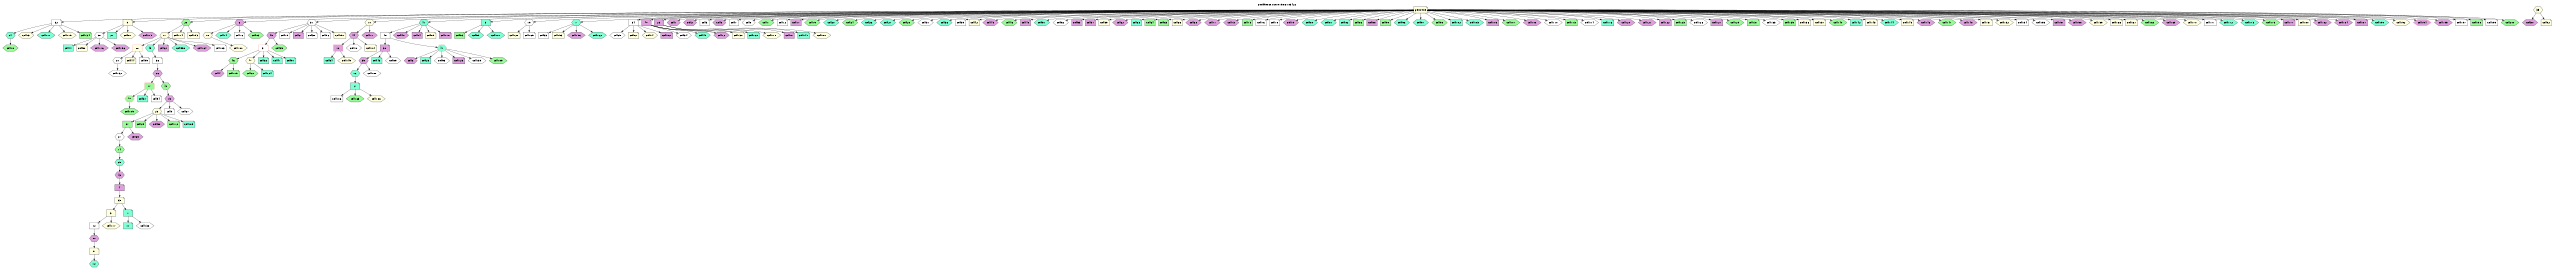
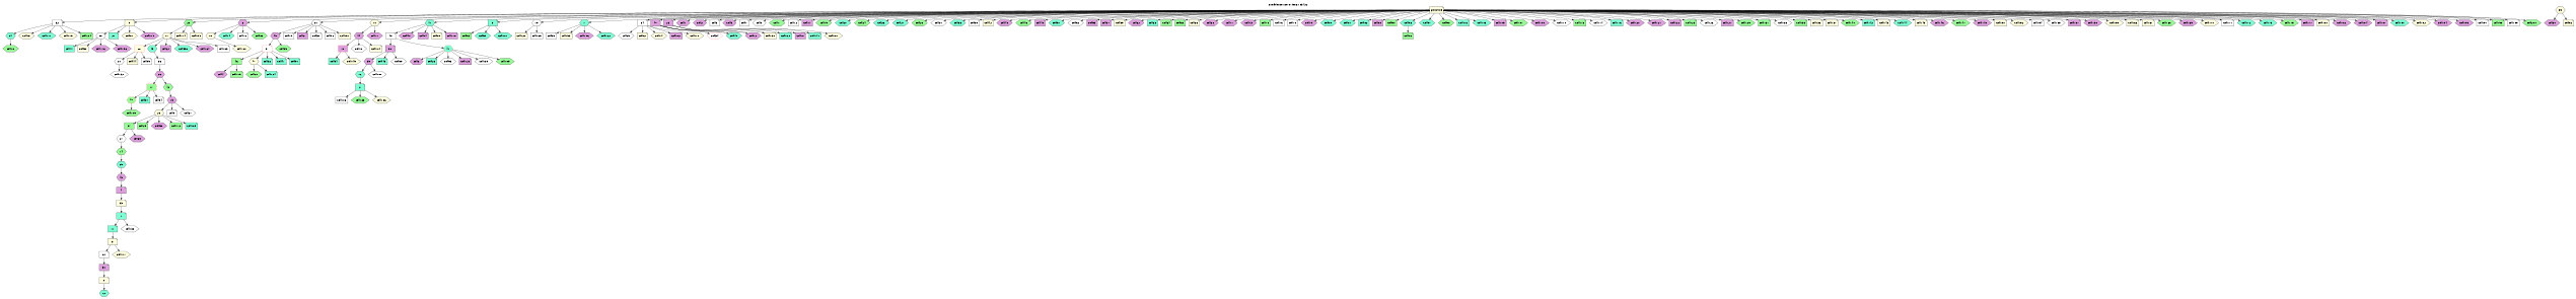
  digraph {
    label="Confidence score: -586.183422"
    labelloc=t
    node [fillcolor=plum shape=hexagon style=filled]
    n1 [fillcolor=white label=32 shape=note]
    n2 [fillcolor=aquamarine label=24]
    cell13 [fillcolor=lightyellow]
    cell111 [fillcolor=aquamarine]
    cell119 [fillcolor=lightyellow]
    cell134 [fillcolor=palegreen shape=note]
    cell18 [fillcolor=palegreen]
    n8 [fillcolor=lightyellow label=9 shape=note]
    n9 [fillcolor=white label=38]
    n10 [fillcolor=aquamarine label=21 shape=note]
    cell87 [fillcolor=lightyellow]
    cell115
    cell47 [fillcolor=aquamarine shape=note]
    cell50 [fillcolor=lightyellow shape=note]
    cell176
    cell196
    n17 [color=indianred1 fillcolor=lightyellow label=28 shape=note]
    n18 [fillcolor=white label=20]
    cell44 [fillcolor=lightyellow shape=note]
    cell99 [fillcolor=white shape=note]
    cell132 [fillcolor=white]
    n22 [color=indianred1 fillcolor=palegreen label=17 shape=note]
    n23 [color=indianred1 fillcolor=palegreen label=49]
    cell37 [fillcolor=aquamarine shape=note]
    cell94 [fillcolor=white shape=note]
    cell109 [fillcolor=palegreen]
    n27 [fillcolor=lightyellow label=35]
    cell30
    cell92 [fillcolor=lightyellow shape=note]
    n30 [fillcolor=aquamarine label=12]
    n31 [fillcolor=lightyellow label=8 shape=note]
-   n32 [label=50]
+   n32 [label=50 shape=note]
    n33 [fillcolor=white label=22 shape=note]
    n34 [fillcolor=lightyellow label=3 shape=note]
    cell117 [fillcolor=lightyellow]
    n36 [fillcolor=aquamarine label=11 shape=note]
    n37 [fillcolor=aquamarine label=1 shape=note]
    cell138 [fillcolor=white]
    n39 [fillcolor=lightyellow label=33 shape=note]
    n40 [label=4 shape=note]
    n41 [label=43]
    n42 [fillcolor=aquamarine label=29]
    n43 [fillcolor=palegreen label=14]
    n44 [fillcolor=white label=27]
    n45 [fillcolor=palegreen label=37 shape=note]
    cell69
    n47 [fillcolor=lightyellow label=25]
    cell25 [fillcolor=palegreen shape=note]
    cell58
    cell112 [fillcolor=palegreen shape=note]
    cell185 [fillcolor=aquamarine shape=note]
    n52 [label=15]
    cell9 [fillcolor=white shape=note]
    cell67 [fillcolor=white]
    n55 [fillcolor=palegreen label=42]
    n56 [label=26]
    n57 [fillcolor=white label=36 shape=note]
    n58 [fillcolor=aquamarine label=49]
    n59 [fillcolor=lightyellow label=17]
    cell22 [shape=note]
    n61 [fillcolor=aquamarine label=cell950]
    cell164
    cell183 [fillcolor=white shape=note]
    n64 [fillcolor=palegreen label=28]
    cell174 [fillcolor=lightyellow shape=note]
    cell193 [fillcolor=lightyellow shape=note]
    n67 [label=6]
    n68 [fillcolor=lightyellow label=18]
    cell14 [fillcolor=aquamarine]
    cell16 [fillcolor=white shape=note]
    cell83 [fillcolor=palegreen]
    cell100 [fillcolor=lightyellow]
    n73 [color=indianred1 fillcolor=white label=31 shape=note]
-   n74 [fillcolor=palegreen label=46]
+   n74 [fillcolor=palegreen label=46 shape=note]
    n75 [fillcolor=lightyellow label=47]
    cell32 [fillcolor=aquamarine shape=note]
    cell41 [fillcolor=aquamarine shape=note]
    cell91 [fillcolor=aquamarine shape=note]
    cell4
    cell179 [fillcolor=palegreen shape=note]
    cell60 [fillcolor=palegreen]
    cell124 [fillcolor=aquamarine shape=note]
    n83 [label=45]
    cell35 [fillcolor=palegreen]
    n85 [fillcolor=white label=31]
    cell15 [fillcolor=white shape=note]
    cell21 [shape=note]
    cell38 [fillcolor=white shape=note]
    cell56 [fillcolor=white shape=note]
    cell191 [fillcolor=lightyellow shape=note]
    n91 [label=44]
    n92 [color=indianred1 label=10 shape=note]
    cell10 [fillcolor=white]
    cell104 [fillcolor=lightyellow shape=note]
    cell54 [fillcolor=aquamarine shape=note]
    cell149 [fillcolor=lightyellow]
    n97 [fillcolor=lightyellow label=10]
    cell77
    n99 [fillcolor=aquamarine label=16]
    n100 [fillcolor=aquamarine label=2 shape=note]
    cell106 [fillcolor=white shape=note]
    cell163 [fillcolor=palegreen]
    cell186 [fillcolor=lightyellow]
    n104 [label=39]
    cell188 [fillcolor=white]
    n106 [label=30 shape=note]
    cell43 [fillcolor=aquamarine shape=note]
    cell89 [fillcolor=white]
    n109 [fillcolor=white label=48 shape=note]
    n110 [color=indianred1 fillcolor=aquamarine label=41]
    cell6
    cell23 [fillcolor=aquamarine shape=note]
    cell93 [fillcolor=white]
    cell125 [shape=note]
    cell139 [fillcolor=white]
    cell189 [fillcolor=palegreen]
    n117 [fillcolor=aquamarine label=41]
    cell40
    cell84 [shape=note]
    cell85 [fillcolor=lightyellow shape=note]
    cell118 [shape=note]
    n122 [fillcolor=lightyellow label=germline shape=note]
    n123 [fillcolor=aquamarine label=5 shape=note]
    n124 [fillcolor=white label=19]
    n125 [fillcolor=aquamarine label=7]
    n126 [fillcolor=white label=34 shape=note]
    n127 [label=40 shape=note]
    n128 [label=23 shape=note]
    cell1
    cell2
    cell3 [fillcolor=white shape=note]
    cell5
    cell7 [fillcolor=white shape=note]
    cell8 [fillcolor=white]
    cell11 [fillcolor=palegreen]
    cell12 [fillcolor=white shape=note]
    cell17 [shape=note]
    cell19 [fillcolor=palegreen]
    cell20 [fillcolor=aquamarine]
    cell24 [fillcolor=palegreen]
    cell26 [fillcolor=aquamarine]
    cell27 [fillcolor=aquamarine]
    cell28 [fillcolor=palegreen]
    cell31 [fillcolor=white]
    cell36 [fillcolor=aquamarine]
    cell39 [fillcolor=white shape=note]
    cell42 [fillcolor=lightyellow shape=note]
    cell45
    cell46 [fillcolor=palegreen]
    cell48 [shape=note]
    cell51 [fillcolor=aquamarine]
    cell52 [fillcolor=white]
    cell55 [shape=note]
    cell57 [shape=note]
    cell59 [fillcolor=lightyellow shape=note]
    cell62
    cell63 [fillcolor=aquamarine shape=note]
    cell64 [fillcolor=palegreen shape=note]
    cell65 [fillcolor=palegreen shape=note]
    cell66 [fillcolor=lightyellow shape=note]
    cell68
    cell71
    cell73
    cell75 [fillcolor=palegreen shape=note]
    cell76 [fillcolor=white shape=note]
    cell78 [fillcolor=white shape=note]
    cell79
    cell80 [fillcolor=aquamarine]
    cell81 [fillcolor=aquamarine]
    cell82 [fillcolor=aquamarine shape=note]
    cell86 [fillcolor=palegreen shape=note]
    cell88 [shape=note]
    cell90 [fillcolor=palegreen shape=note]
    cell96 [fillcolor=aquamarine]
    cell97 [fillcolor=aquamarine]
    cell98 [fillcolor=palegreen]
    cell102 [fillcolor=aquamarine shape=note]
    cell103 [fillcolor=aquamarine]
    cell105 [shape=note]
    cell107 [fillcolor=palegreen]
    cell108
    cell110 [fillcolor=white]
    cell113 [fillcolor=palegreen shape=note]
    cell114 [fillcolor=white]
    cell116 [fillcolor=aquamarine shape=note]
    cell120
    cell121
    cell122 [shape=note]
    cell123 [fillcolor=palegreen shape=note]
    cell126 [fillcolor=white]
    cell127 [shape=note]
    cell129 [fillcolor=palegreen]
    cell131 [fillcolor=palegreen shape=note]
    cell133 [fillcolor=white]
    cell135 [fillcolor=palegreen shape=note]
    cell136 [fillcolor=lightyellow shape=note]
    cell137 [fillcolor=lightyellow shape=note]
    cell140 [fillcolor=palegreen]
    cell142 [fillcolor=aquamarine shape=note]
    cell143 [fillcolor=lightyellow shape=note]
    cell144 [fillcolor=aquamarine]
    cell145 [fillcolor=lightyellow shape=note]
    cell146
    cell147 [fillcolor=palegreen]
    cell148
    cell151 [fillcolor=lightyellow shape=note]
    cell152 [fillcolor=lightyellow]
    cell154 [fillcolor=white shape=note]
    cell155 [fillcolor=white]
    cell157 [shape=note]
    cell158
    cell159 [fillcolor=lightyellow]
    cell166 [fillcolor=lightyellow shape=note]
    cell167 [fillcolor=lightyellow shape=note]
    cell168 [fillcolor=palegreen]
    cell169
    cell170 [fillcolor=lightyellow]
    cell171 [fillcolor=white shape=note]
    cell172 [fillcolor=aquamarine]
    cell173 [fillcolor=aquamarine]
    cell175 [fillcolor=palegreen]
    cell177 [shape=note]
    cell180 [fillcolor=lightyellow shape=note]
    cell182
    cell184
    cell187 [shape=note]
    cell190 [fillcolor=aquamarine]
    cell192 [fillcolor=lightyellow]
-   cell194 [color=indianred1]
+   cell194
    cell195
    cell197 [fillcolor=white shape=note]
    cell198 [fillcolor=palegreen shape=note]
    cell199 [fillcolor=white shape=note]
    cell200 [fillcolor=palegreen]
    cell53 [fillcolor=palegreen shape=note]
    cell95 [fillcolor=aquamarine]
    cell101 [fillcolor=aquamarine]
    cell128 [fillcolor=lightyellow shape=note]
    cell165 [fillcolor=white shape=note]
    cell33 [fillcolor=white shape=note]
    cell153 [fillcolor=lightyellow shape=note]
    cell156
    cell162 [fillcolor=aquamarine]
    cell29 [fillcolor=white]
    cell61 [fillcolor=lightyellow shape=note]
    cell74 [fillcolor=lightyellow]
    cell161 [shape=note]
-   cell34 [fillcolor=white]
+   cell34 [fillcolor=white color=indianred1]
    cell49 [fillcolor=aquamarine]
    cell72
    cell130 [fillcolor=lightyellow shape=note]
    cell160 [fillcolor=aquamarine shape=note]
    cell178 [fillcolor=lightyellow]
    cell70 [shape=note]
    cell141 [fillcolor=aquamarine shape=note]
    cell181 [fillcolor=lightyellow]
    n1 -> n2
    n1 -> cell13
    n1 -> cell111
    n1 -> cell119
    n1 -> cell134
    n2 -> cell18
    n8 -> n9
    n8 -> n10
    n8 -> cell87
    n8 -> cell115
    n9 -> cell47
    n9 -> cell50
    n9 -> cell176
    n9 -> cell196
    n17 -> n18
    n17 -> cell44
    n17 -> cell99
    n18 -> cell132
    n22 -> n23
    n22 -> cell37
    n22 -> cell94
    n23 -> cell109
    n27 -> cell30
    n27 -> cell92
    n31 -> n30
    n32 -> n31
    n33 -> n32
    n34 -> n33
    n34 -> cell117
-   n39 -> n34
+   n36 -> n34
    n37 -> n36
    n37 -> cell138
    n39 -> n37
    n40 -> n39
    n41 -> n40
    n42 -> n41
    n43 -> n42
    n44 -> n43
    n45 -> n44
    n45 -> cell69
    n47 -> n45
    n47 -> cell25
    n47 -> cell58
    n47 -> cell112
    n47 -> cell185
    n52 -> n47
    n52 -> cell9
    n52 -> cell67
    n55 -> n52
    n56 -> n22
    n56 -> n55
    n57 -> n56
    n58 -> n57
    n59 -> n17
    n59 -> n58
    n59 -> cell22
    n59 -> n61
    n59 -> cell164
    n59 -> cell183
    n64 -> n59
    n64 -> cell174
    n64 -> cell193
    n67 -> n68
    n67 -> cell14
    n67 -> cell16
    n67 -> cell83
    n68 -> cell100
    n73 -> n74
    n73 -> n75
    n73 -> cell32
    n73 -> cell41
    n73 -> cell91
    n74 -> cell4
    n74 -> cell179
    n75 -> cell60
    n75 -> cell124
    n83 -> n73
    n83 -> cell35
    n85 -> n83
    n85 -> cell15
    n85 -> cell21
    n85 -> cell38
    n85 -> cell56
    n85 -> cell191
    n91 -> n92
    n91 -> cell10
    n91 -> cell104
    n92 -> cell54
    n92 -> cell149
    n97 -> n91
    n97 -> cell77
    n99 -> n100
    n100 -> cell106
    n100 -> cell163
    n100 -> cell186
    n104 -> n99
    n104 -> cell188
    n106 -> n104
    n106 -> cell43
    n106 -> cell89
    n109 -> n106
    n109 -> n110
    n110 -> cell6
    n110 -> cell23
    n110 -> cell93
    n110 -> cell125
    n110 -> cell139
    n110 -> cell189
    n117 -> n109
    n117 -> cell40
    n117 -> cell84
    n117 -> cell85
    n117 -> cell118
    n122 -> n1
    n122 -> n8
    n122 -> n64
    n122 -> n67
    n122 -> n85
    n122 -> n97
    n122 -> n117
    n122 -> n123
    n122 -> n124
    n122 -> n125
    n122 -> n126
    n122 -> n127
    n122 -> n128
    n122 -> cell1
    n122 -> cell2
    n122 -> cell3
    n122 -> cell5
    n122 -> cell7
    n122 -> cell8
    n122 -> cell11
    n122 -> cell12
    n122 -> cell17
    n122 -> cell19
    n122 -> cell20
    n122 -> cell24
    n122 -> cell26
    n122 -> cell27
    n122 -> cell28
    n122 -> cell31
    n122 -> cell36
    n122 -> cell39
    n122 -> cell42
    n122 -> cell45
    n122 -> cell46
    n122 -> cell48
    n122 -> cell51
    n122 -> cell52
    n122 -> cell55
    n122 -> cell57
    n122 -> cell59
    n122 -> cell62
    n122 -> cell63
    n122 -> cell64
    n122 -> cell65
    n122 -> cell66
    n122 -> cell68
    n122 -> cell71
    n122 -> cell73
    n122 -> cell75
    n122 -> cell76
    n122 -> cell78
    n122 -> cell79
    n122 -> cell80
    n122 -> cell81
    n122 -> cell82
-   n122 -> cell86
+   cell96 -> cell86
    n122 -> cell88
    n122 -> cell90
    n122 -> cell96
    n122 -> cell97
    n122 -> cell98
    n122 -> cell102
    n122 -> cell103
    n122 -> cell105
    n122 -> cell107
    n122 -> cell108
    n122 -> cell110
    n122 -> cell113
    n122 -> cell114
    n122 -> cell116
    n122 -> cell120
    n122 -> cell121
    n122 -> cell122
    n122 -> cell123
    n122 -> cell126
    n122 -> cell127
    n122 -> cell129
    n122 -> cell131
    n122 -> cell133
    n122 -> cell135
    n122 -> cell136
    n122 -> cell137
    n122 -> cell140
    n122 -> cell142
    n122 -> cell143
    n122 -> cell144
    n122 -> cell145
    n122 -> cell146
    n122 -> cell147
    n122 -> cell148
    n122 -> cell151
    n122 -> cell152
    n122 -> cell154
    n122 -> cell155
    n122 -> cell157
    n122 -> cell158
    n122 -> cell159
    n122 -> cell166
    n122 -> cell167
    n122 -> cell168
    n122 -> cell169
    n122 -> cell170
    n122 -> cell171
    n122 -> cell172
    n122 -> cell173
    n122 -> cell175
    n122 -> cell177
    n122 -> cell180
    n122 -> cell182
    n122 -> cell184
    n122 -> cell187
    n122 -> cell190
    n122 -> cell192
    n122 -> cell194
    n122 -> cell195
    n122 -> cell197
    n122 -> cell198
    n122 -> cell199
    n122 -> cell200
    n123 -> cell53
    n123 -> cell95
    n123 -> cell101
    n124 -> cell128
    n124 -> cell165
    n125 -> cell33
    n125 -> cell153
    n125 -> cell156
    n125 -> cell162
    n126 -> cell29
    n126 -> cell61
    n126 -> cell74
    n126 -> cell161
    n127 -> cell34
    n127 -> cell49
    n127 -> cell72
    n127 -> cell130
    n127 -> cell160
-   n127 -> cell178
+   n126 -> cell178
    n128 -> cell70
    n128 -> cell141
    n128 -> cell181
  }
